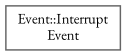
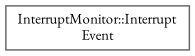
  digraph {
    rankdir=LR
    fontname="EB Garamond"
-   n1 [color=grey40 fillcolor=white fontname="EB Garamond" fontsize=10 height=0.2 label="Event::Interrupt\lEvent" shape=box style=filled width=0.4]
+   n1 [color=grey40 fillcolor=white fontname="EB Garamond" fontsize=10 height=0.2 label="InterruptMonitor::Interrupt\lEvent" shape=box style=filled width=0.4]
  }
